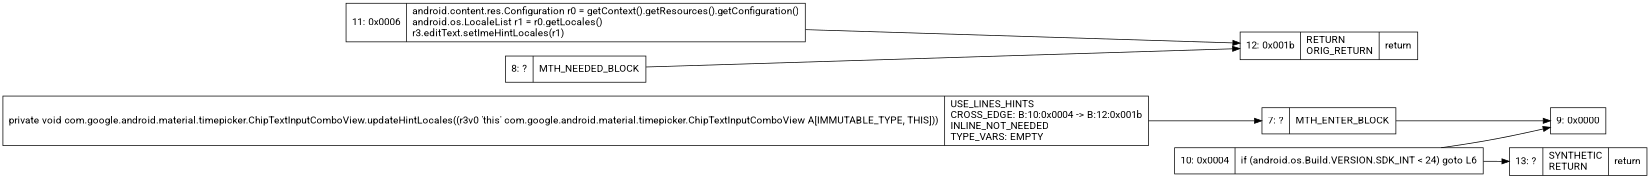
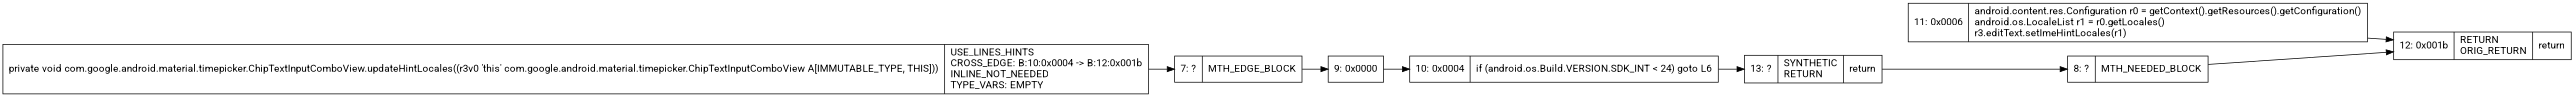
  digraph {
    fontname=Roboto
    rankdir=LR
    node [fontname=Roboto shape=record]
    edge [fontname=Roboto]
-   n1 [label="{7\:\ ?|MTH_ENTER_BLOCK\l}"]
+   n1 [label="{7\:\ ?|MTH_EDGE_BLOCK\l}"]
    n2 [label="{9\:\ 0x0000}"]
    n3 [label="{10\:\ 0x0004|if (android.os.Build.VERSION.SDK_INT \< 24) goto L6\l}"]
    n4 [label="{13\:\ ?|SYNTHETIC\lRETURN\l|return\l}"]
    n5 [label="{11\:\ 0x0006|android.content.res.Configuration r0 = getContext().getResources().getConfiguration()\landroid.os.LocaleList r1 = r0.getLocales()\lr3.editText.setImeHintLocales(r1)\l}"]
    n6 [label="{12\:\ 0x001b|RETURN\lORIG_RETURN\l|return\l}"]
    n7 [label="{8\:\ ?|MTH_NEEDED_BLOCK\l}"]
    n8 [label="{private void com.google.android.material.timepicker.ChipTextInputComboView.updateHintLocales((r3v0 'this' com.google.android.material.timepicker.ChipTextInputComboView A[IMMUTABLE_TYPE, THIS]))  | USE_LINES_HINTS\lCROSS_EDGE: B:10:0x0004 \-\> B:12:0x001b\lINLINE_NOT_NEEDED\lTYPE_VARS: EMPTY\l}"]
    n1 -> n2
-   n3 -> n2
+   n2 -> n3
    n3 -> n4
+   n4 -> n7
    n5 -> n6
    n7 -> n6
    n8 -> n1
  }
